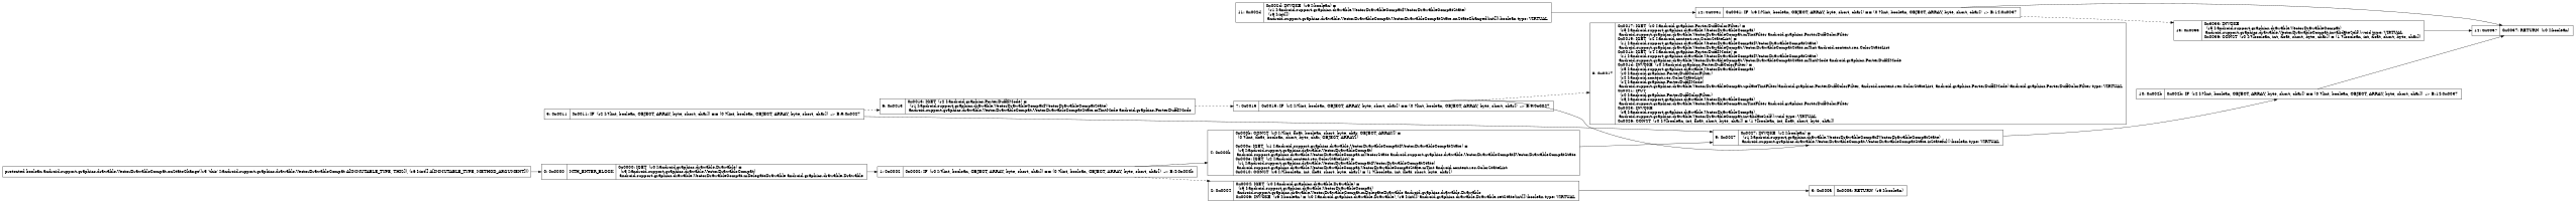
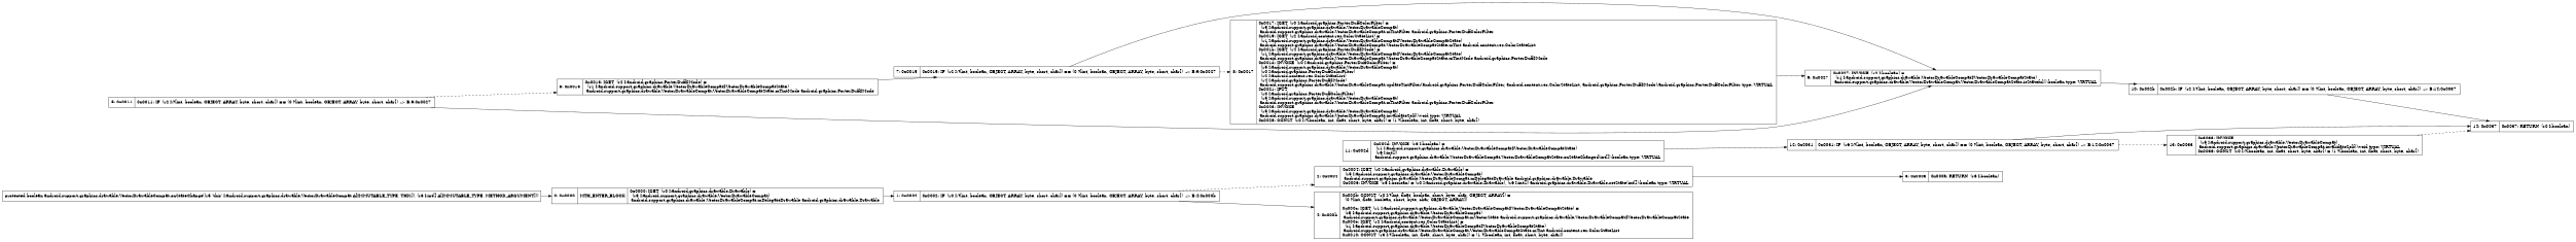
  digraph {
    rankdir=LR
    node [shape=record]
    n1 [label="{0\:\ 0x0000|MTH_ENTER_BLOCK\l|0x0000: IGET  (r0 I:android.graphics.drawable.Drawable) = \l  (r5 I:android.support.graphics.drawable.VectorDrawableCompat)\l android.support.graphics.drawable.VectorDrawableCompat.mDelegateDrawable android.graphics.drawable.Drawable \l}"]
    n2 [label="{1\:\ 0x0002|0x0002: IF  (r0 I:?[int, boolean, OBJECT, ARRAY, byte, short, char]) == (0 ?[int, boolean, OBJECT, ARRAY, byte, short, char])  \-\> B:4:0x000b \l}"]
    n3 [label="{2\:\ 0x0004|0x0004: IGET  (r0 I:android.graphics.drawable.Drawable) = \l  (r5 I:android.support.graphics.drawable.VectorDrawableCompat)\l android.support.graphics.drawable.VectorDrawableCompat.mDelegateDrawable android.graphics.drawable.Drawable \l0x0006: INVOKE  (r6 I:boolean) = (r0 I:android.graphics.drawable.Drawable), (r6 I:int[]) android.graphics.drawable.Drawable.setState(int[]):boolean type: VIRTUAL \l}"]
    n4 [label="{4\:\ 0x000b|0x000b: CONST  (r0 I:?[int, float, boolean, short, byte, char, OBJECT, ARRAY]) = \l  (0 ?[int, float, boolean, short, byte, char, OBJECT, ARRAY])\l \l0x000c: IGET  (r1 I:android.support.graphics.drawable.VectorDrawableCompat$VectorDrawableCompatState) = \l  (r5 I:android.support.graphics.drawable.VectorDrawableCompat)\l android.support.graphics.drawable.VectorDrawableCompat.mVectorState android.support.graphics.drawable.VectorDrawableCompat$VectorDrawableCompatState \l0x000e: IGET  (r2 I:android.content.res.ColorStateList) = \l  (r1 I:android.support.graphics.drawable.VectorDrawableCompat$VectorDrawableCompatState)\l android.support.graphics.drawable.VectorDrawableCompat.VectorDrawableCompatState.mTint android.content.res.ColorStateList \l0x0010: CONST  (r3 I:?[boolean, int, float, short, byte, char]) = (1 ?[boolean, int, float, short, byte, char]) \l}"]
    n5 [label="{3\:\ 0x000a|0x000a: RETURN  (r6 I:boolean) \l}"]
    n6 [label="{5\:\ 0x0011|0x0011: IF  (r2 I:?[int, boolean, OBJECT, ARRAY, byte, short, char]) == (0 ?[int, boolean, OBJECT, ARRAY, byte, short, char])  \-\> B:9:0x0027 \l}"]
    n7 [label="{6\:\ 0x0013|0x0013: IGET  (r2 I:android.graphics.PorterDuff$Mode) = \l  (r1 I:android.support.graphics.drawable.VectorDrawableCompat$VectorDrawableCompatState)\l android.support.graphics.drawable.VectorDrawableCompat.VectorDrawableCompatState.mTintMode android.graphics.PorterDuff$Mode \l}"]
    n8 [label="{9\:\ 0x0027|0x0027: INVOKE  (r2 I:boolean) = \l  (r1 I:android.support.graphics.drawable.VectorDrawableCompat$VectorDrawableCompatState)\l android.support.graphics.drawable.VectorDrawableCompat.VectorDrawableCompatState.isStateful():boolean type: VIRTUAL \l}"]
    n9 [label="{7\:\ 0x0015|0x0015: IF  (r2 I:?[int, boolean, OBJECT, ARRAY, byte, short, char]) == (0 ?[int, boolean, OBJECT, ARRAY, byte, short, char])  \-\> B:9:0x0027 \l}"]
    n10 [label="{10\:\ 0x002b|0x002b: IF  (r2 I:?[int, boolean, OBJECT, ARRAY, byte, short, char]) == (0 ?[int, boolean, OBJECT, ARRAY, byte, short, char])  \-\> B:14:0x0037 \l}"]
    n11 [label="{8\:\ 0x0017|0x0017: IGET  (r0 I:android.graphics.PorterDuffColorFilter) = \l  (r5 I:android.support.graphics.drawable.VectorDrawableCompat)\l android.support.graphics.drawable.VectorDrawableCompat.mTintFilter android.graphics.PorterDuffColorFilter \l0x0019: IGET  (r2 I:android.content.res.ColorStateList) = \l  (r1 I:android.support.graphics.drawable.VectorDrawableCompat$VectorDrawableCompatState)\l android.support.graphics.drawable.VectorDrawableCompat.VectorDrawableCompatState.mTint android.content.res.ColorStateList \l0x001b: IGET  (r4 I:android.graphics.PorterDuff$Mode) = \l  (r1 I:android.support.graphics.drawable.VectorDrawableCompat$VectorDrawableCompatState)\l android.support.graphics.drawable.VectorDrawableCompat.VectorDrawableCompatState.mTintMode android.graphics.PorterDuff$Mode \l0x001d: INVOKE  (r0 I:android.graphics.PorterDuffColorFilter) = \l  (r5 I:android.support.graphics.drawable.VectorDrawableCompat)\l  (r0 I:android.graphics.PorterDuffColorFilter)\l  (r2 I:android.content.res.ColorStateList)\l  (r4 I:android.graphics.PorterDuff$Mode)\l android.support.graphics.drawable.VectorDrawableCompat.updateTintFilter(android.graphics.PorterDuffColorFilter, android.content.res.ColorStateList, android.graphics.PorterDuff$Mode):android.graphics.PorterDuffColorFilter type: VIRTUAL \l0x0021: IPUT  \l  (r0 I:android.graphics.PorterDuffColorFilter)\l  (r5 I:android.support.graphics.drawable.VectorDrawableCompat)\l android.support.graphics.drawable.VectorDrawableCompat.mTintFilter android.graphics.PorterDuffColorFilter \l0x0023: INVOKE  \l  (r5 I:android.support.graphics.drawable.VectorDrawableCompat)\l android.support.graphics.drawable.VectorDrawableCompat.invalidateSelf():void type: VIRTUAL \l0x0026: CONST  (r0 I:?[boolean, int, float, short, byte, char]) = (1 ?[boolean, int, float, short, byte, char]) \l}"]
    n12 [label="{14\:\ 0x0037|0x0037: RETURN  (r0 I:boolean) \l}"]
    n13 [label="{11\:\ 0x002d|0x002d: INVOKE  (r6 I:boolean) = \l  (r1 I:android.support.graphics.drawable.VectorDrawableCompat$VectorDrawableCompatState)\l  (r6 I:int[])\l android.support.graphics.drawable.VectorDrawableCompat.VectorDrawableCompatState.onStateChanged(int[]):boolean type: VIRTUAL \l}"]
    n14 [label="{12\:\ 0x0031|0x0031: IF  (r6 I:?[int, boolean, OBJECT, ARRAY, byte, short, char]) == (0 ?[int, boolean, OBJECT, ARRAY, byte, short, char])  \-\> B:14:0x0037 \l}"]
    n15 [label="{13\:\ 0x0033|0x3033: INVOKE  \l  (r5 I:android.support.graphics.drawable.VectorDrawableCompat)\l android.support.graphics.drawable.VectorDrawableCompat.invalidateSelf():void type: VIRTUAL \l0x0036: CONST  (r0 I:?[boolean, int, float, short, byte, char]) = (1 ?[boolean, int, float, short, byte, char]) \l}"]
    n16 [label="{protected boolean android.support.graphics.drawable.VectorDrawableCompat.onStateChange((r5 'this' I:android.support.graphics.drawable.VectorDrawableCompat A[IMMUTABLE_TYPE, THIS]), (r6 I:int[] A[IMMUTABLE_TYPE, METHOD_ARGUMENT])) }"]
    n1 -> n2
    n2 -> n3 [style=dashed]
    n2 -> n4
    n3 -> n5
    n6 -> n7 [style=dashed]
    n6 -> n8
-   n7 -> n9 [style=dashed]
+   n7 -> n9
    n8 -> n10
    n9 -> n8
    n9 -> n11 [style=dashed]
    n10 -> n12
-   n4 -> n8
+   n11 -> n8
    n13 -> n14
    n14 -> n12
    n14 -> n15 [style=dashed]
-   n15 -> n12
+   n15 -> n12 [style=dashed]
    n16 -> n1
  }
